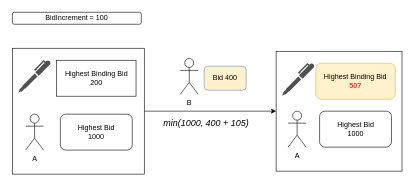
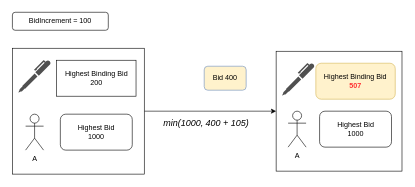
  <mxCell id="0" />
  <mxCell id="1" parent="0" />
  <mxCell id="2" style="edgeStyle=orthogonalEdgeStyle;rounded=0;orthogonalLoop=1;jettySize=auto;html=1;entryX=0;entryY=0.5;entryDx=0;entryDy=0;" parent="1" source="13" target="7" edge="1"><mxGeometry relative="1" as="geometry" /></mxCell>
  <mxCell id="3" value="Bid 400" style="rounded=1;whiteSpace=wrap;html=1;fillColor=#fff2cc;strokeColor=#6c8ebf;" parent="1" vertex="1"><mxGeometry x="340" y="110" width="70" height="40" as="geometry" /></mxCell>
- <mxCell id="4" value="B" style="shape=umlActor;verticalLabelPosition=bottom;verticalAlign=top;html=1;outlineConnect=0;" parent="1" vertex="1"><mxGeometry x="300" y="97" width="30" height="60" as="geometry" /></mxCell>
  <mxCell id="5" value="&lt;span style=&quot;color: rgb(0, 0, 0); font-family: Helvetica; font-size: 15px; font-variant-ligatures: normal; font-variant-caps: normal; font-weight: 400; letter-spacing: normal; orphans: 2; text-align: center; text-indent: 0px; text-transform: none; widows: 2; word-spacing: 0px; -webkit-text-stroke-width: 0px; background-color: rgb(255, 255, 255); text-decoration-thickness: initial; text-decoration-style: initial; text-decoration-color: initial; float: none; display: inline !important;&quot;&gt;min(1000, 400 + 105)&lt;/span&gt;" style="text;whiteSpace=wrap;html=1;fontStyle=2;fontSize=15;" parent="1" vertex="1"><mxGeometry x="270" y="190" width="165" height="30" as="geometry" /></mxCell>
  <mxCell id="6" value="" style="group" parent="1" vertex="1" connectable="0"><mxGeometry x="460" y="85" width="210" height="200" as="geometry" /></mxCell>
  <mxCell id="7" value="" style="rounded=0;whiteSpace=wrap;html=1;" parent="6" vertex="1"><mxGeometry width="210" height="200" as="geometry" /></mxCell>
  <mxCell id="8" value="A" style="shape=umlActor;verticalLabelPosition=bottom;verticalAlign=top;html=1;outlineConnect=0;" parent="6" vertex="1"><mxGeometry x="20" y="100" width="30" height="60" as="geometry" /></mxCell>
  <mxCell id="9" value="" style="sketch=0;pointerEvents=1;shadow=0;dashed=0;html=1;strokeColor=none;fillColor=#505050;labelPosition=center;verticalLabelPosition=bottom;verticalAlign=top;outlineConnect=0;align=center;shape=mxgraph.office.concepts.writing_pen;" parent="6" vertex="1"><mxGeometry x="10" y="20" width="54" height="54" as="geometry" /></mxCell>
  <mxCell id="10" value="Highest Bid&lt;br&gt;1000" style="rounded=1;whiteSpace=wrap;html=1;" parent="6" vertex="1"><mxGeometry x="72.5" y="100" width="120" height="60" as="geometry" /></mxCell>
  <mxCell id="11" value="Highest Binding Bid&lt;br&gt;&lt;b&gt;&lt;font color=&quot;#ff3333&quot;&gt;507&lt;/font&gt;&lt;/b&gt;" style="rounded=1;whiteSpace=wrap;html=1;fillColor=#fff2cc;strokeColor=#d6b656;" parent="6" vertex="1"><mxGeometry x="66.25" y="20" width="132.5" height="60" as="geometry" /></mxCell>
  <mxCell id="12" value="" style="group" parent="1" vertex="1" connectable="0"><mxGeometry x="20" y="80" width="220" height="210" as="geometry" /></mxCell>
  <mxCell id="13" value="" style="rounded=0;whiteSpace=wrap;html=1;" parent="12" vertex="1"><mxGeometry width="220" height="210" as="geometry" /></mxCell>
  <mxCell id="14" value="Highest Bid&lt;br&gt;1000" style="rounded=1;whiteSpace=wrap;html=1;" parent="12" vertex="1"><mxGeometry x="80" y="110" width="120" height="60" as="geometry" /></mxCell>
  <mxCell id="15" value="A" style="shape=umlActor;verticalLabelPosition=bottom;verticalAlign=top;html=1;outlineConnect=0;" parent="12" vertex="1"><mxGeometry x="22" y="110" width="30" height="60" as="geometry" /></mxCell>
  <mxCell id="16" value="Highest Binding Bid&lt;br&gt;200" style="whiteSpace=wrap;html=1;rounded=0;" parent="12" vertex="1"><mxGeometry x="73.75" y="20" width="132.5" height="60" as="geometry" /></mxCell>
  <mxCell id="17" value="" style="sketch=0;pointerEvents=1;shadow=0;dashed=0;html=1;strokeColor=none;fillColor=#505050;labelPosition=center;verticalLabelPosition=bottom;verticalAlign=top;outlineConnect=0;align=center;shape=mxgraph.office.concepts.writing_pen;" parent="12" vertex="1"><mxGeometry x="10" y="20" width="54" height="54" as="geometry" /></mxCell>
- <mxCell id="18" value="BidIncrement = 100" style="rounded=1;whiteSpace=wrap;html=1;" vertex="1" parent="1"><mxGeometry x="20" y="20" width="215" height="20" as="geometry" /></mxCell>
+ <mxCell id="18" value="BidIncrement = 100" style="rounded=1;whiteSpace=wrap;html=1;" vertex="1" parent="1"><mxGeometry x="20" y="20" width="160" height="30" as="geometry" /></mxCell>
